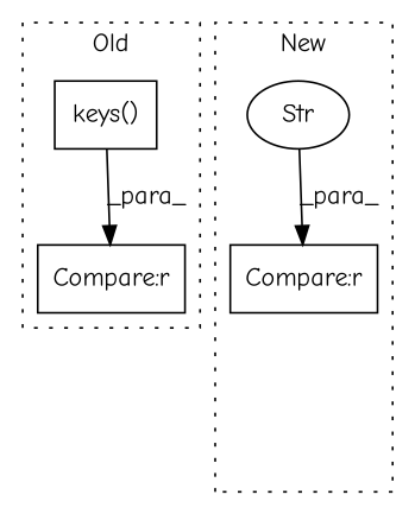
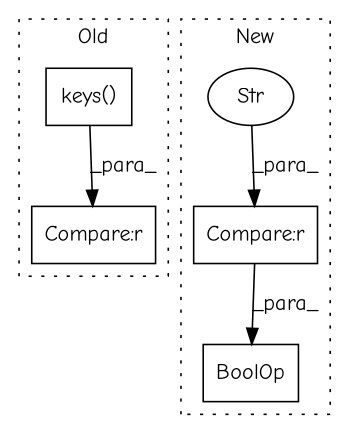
  digraph {
    fontname="Comic Neue"
    node [a=40 shape=box fontname="Comic Neue"]
    edge [fontname="Comic Neue"]
    n1 [a=75 l=13 label="keys()" s=8635]
    n2 [l=23 label="Compare:r" s=8625]
+   n3 [a=72 l=38 label=BoolOp s=8867]
    n4 [l=20 label="Compare:r" s=8885]
    n5 [a=66 l=10 label=Str s=8895 shape=ellipse]
    subgraph cluster_1 {
      label=Old
      style=dotted
      n1
      n2
    }
    subgraph cluster_2 {
      label=New
      style=dotted
+     n3
      n4
      n5
    }
    n1 -> n2 [label=_para_]
+   n4 -> n3 [label=_para_]
    n5 -> n4 [label=_para_]
  }
